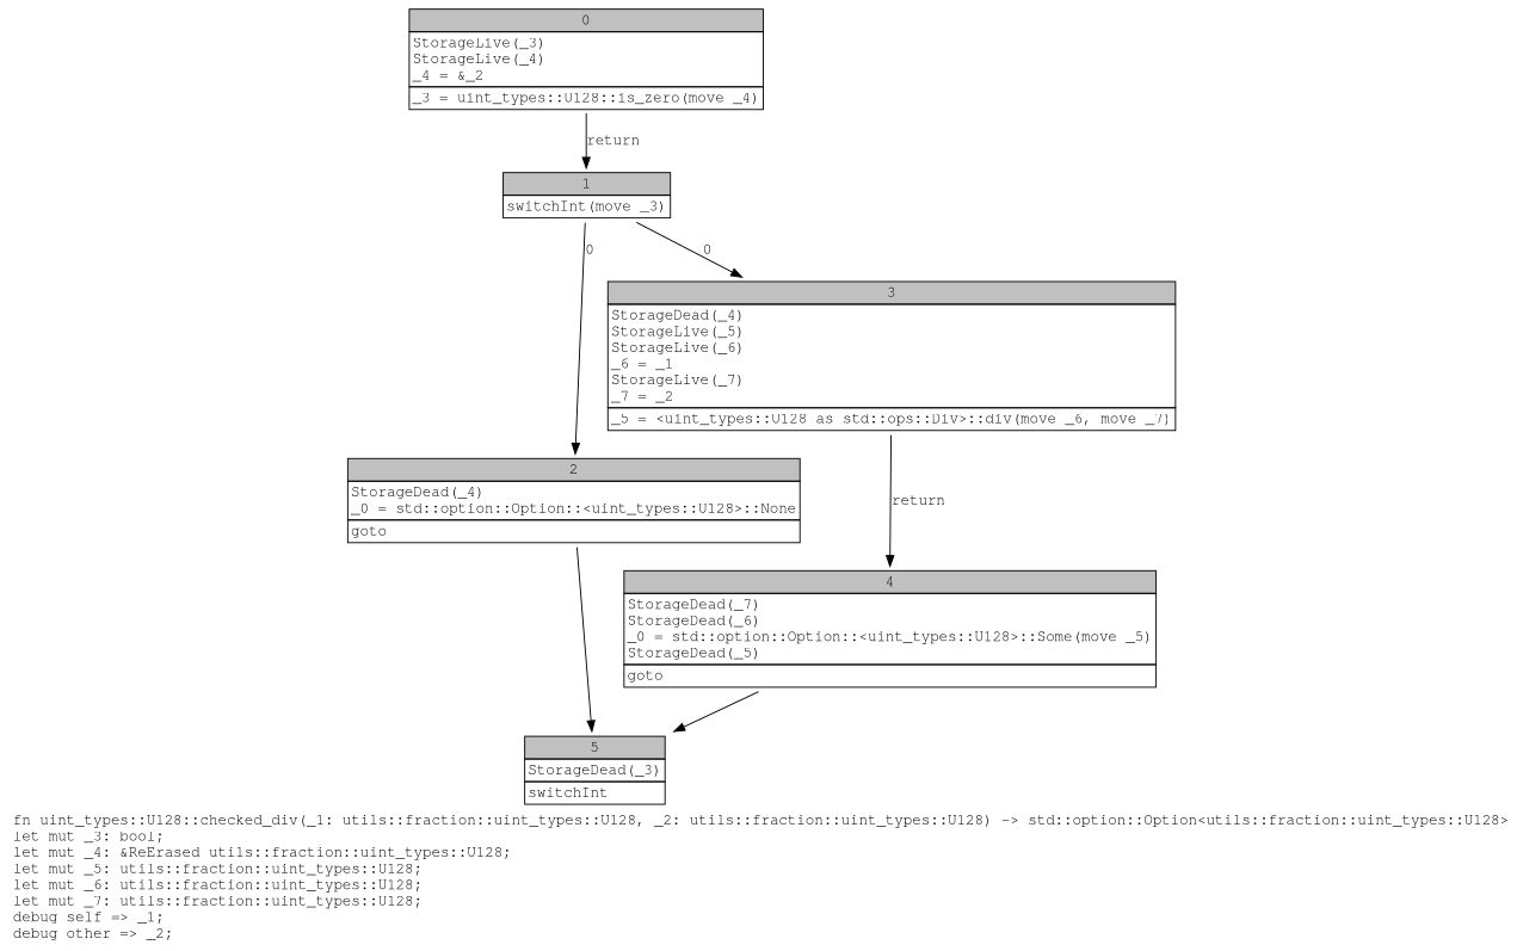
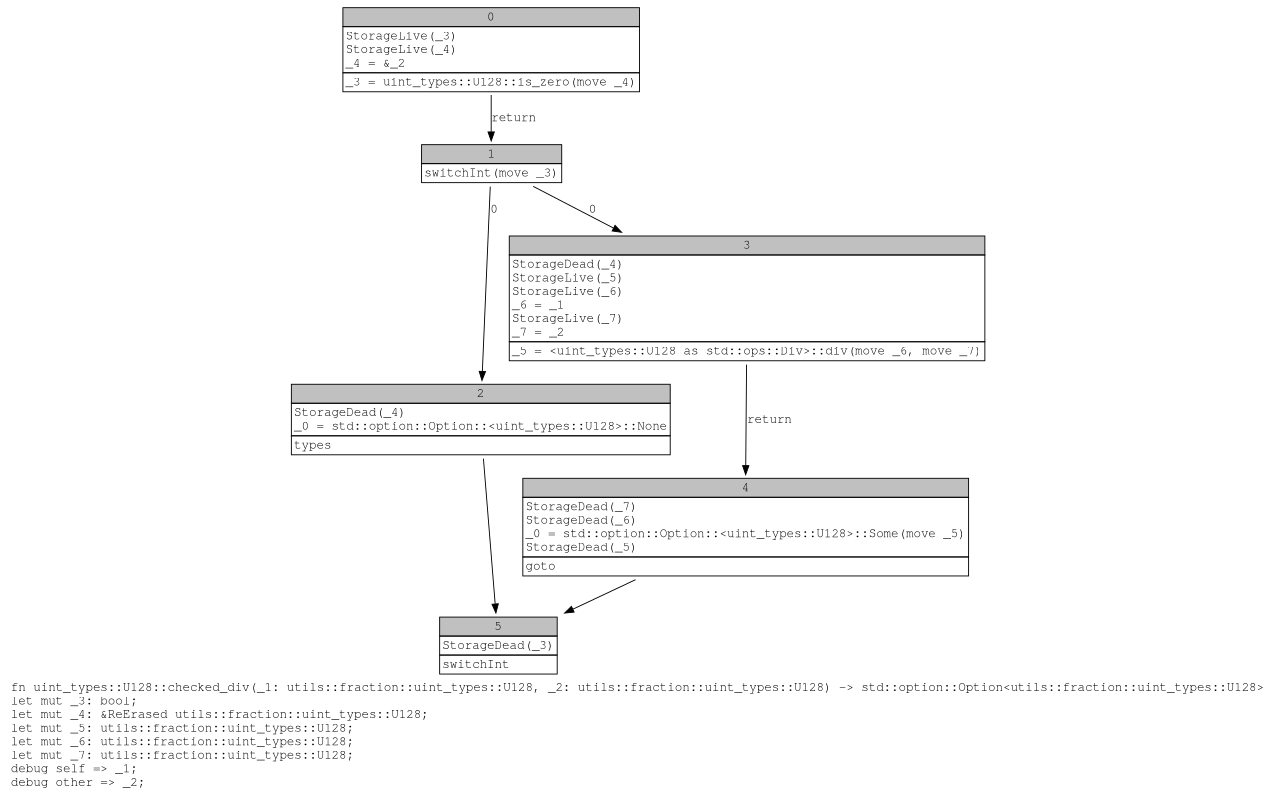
  digraph {
    fontname="Courier, monospace"
    label=<fn uint_types::U128::checked_div(_1: utils::fraction::uint_types::U128, _2: utils::fraction::uint_types::U128) -&gt; std::option::Option&lt;utils::fraction::uint_types::U128&gt;<br align="left"/>let mut _3: bool;<br align="left"/>let mut _4: &amp;ReErased utils::fraction::uint_types::U128;<br align="left"/>let mut _5: utils::fraction::uint_types::U128;<br align="left"/>let mut _6: utils::fraction::uint_types::U128;<br align="left"/>let mut _7: utils::fraction::uint_types::U128;<br align="left"/>debug self =&gt; _1;<br align="left"/>debug other =&gt; _2;<br align="left"/>>
    node [fontname="Courier, monospace" shape=none]
    edge [fontname="Courier, monospace"]
    n1 [label=<<table border="0" cellborder="1" cellspacing="0"><tr><td bgcolor="gray" align="center" colspan="1">0</td></tr><tr><td align="left" balign="left">StorageLive(_3)<br/>StorageLive(_4)<br/>_4 = &amp;_2<br/></td></tr><tr><td align="left">_3 = uint_types::U128::is_zero(move _4)</td></tr></table>>]
    n2 [label=<<table border="0" cellborder="1" cellspacing="0"><tr><td bgcolor="gray" align="center" colspan="1">1</td></tr><tr><td align="left">switchInt(move _3)</td></tr></table>>]
-   n3 [label=<<table border="0" cellborder="1" cellspacing="0"><tr><td bgcolor="gray" align="center" colspan="1">2</td></tr><tr><td align="left" balign="left">StorageDead(_4)<br/>_0 = std::option::Option::&lt;uint_types::U128&gt;::None<br/></td></tr><tr><td align="left">goto</td></tr></table>>]
+   n3 [label=<<table border="0" cellborder="1" cellspacing="0"><tr><td bgcolor="gray" align="center" colspan="1">2</td></tr><tr><td align="left" balign="left">StorageDead(_4)<br/>_0 = std::option::Option::&lt;uint_types::U128&gt;::None<br/></td></tr><tr><td align="left">types</td></tr></table>>]
    n4 [label=<<table border="0" cellborder="1" cellspacing="0"><tr><td bgcolor="gray" align="center" colspan="1">3</td></tr><tr><td align="left" balign="left">StorageDead(_4)<br/>StorageLive(_5)<br/>StorageLive(_6)<br/>_6 = _1<br/>StorageLive(_7)<br/>_7 = _2<br/></td></tr><tr><td align="left">_5 = &lt;uint_types::U128 as std::ops::Div&gt;::div(move _6, move _7)</td></tr></table>>]
    n5 [label=<<table border="0" cellborder="1" cellspacing="0"><tr><td bgcolor="gray" align="center" colspan="1">5</td></tr><tr><td align="left" balign="left">StorageDead(_3)<br/></td></tr><tr><td align="left">switchInt</td></tr></table>>]
    n6 [label=<<table border="0" cellborder="1" cellspacing="0"><tr><td bgcolor="gray" align="center" colspan="1">4</td></tr><tr><td align="left" balign="left">StorageDead(_7)<br/>StorageDead(_6)<br/>_0 = std::option::Option::&lt;uint_types::U128&gt;::Some(move _5)<br/>StorageDead(_5)<br/></td></tr><tr><td align="left">goto</td></tr></table>>]
    n1 -> n2 [label=return]
    n2 -> n3 [label=0]
    n2 -> n4 [label=0]
    n3 -> n5
    n4 -> n6 [label=return]
    n6 -> n5
  }
